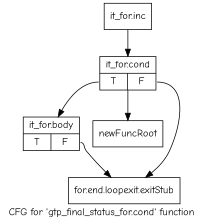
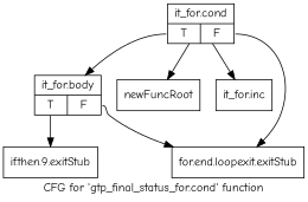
  digraph {
    fontname="Comic Neue"
    label="CFG for 'gtp_final_status_for.cond' function"
    node [fontname="Comic Neue" shape=record]
    edge [fontname="Comic Neue"]
    n1 [label="{newFuncRoot}"]
    n2 [label="{it_for.cond|{<s0>T|<s1>F}}"]
    n3 [label="{for.end.loopexit.exitStub}"]
    n4 [label="{it_for.body|{<s0>T|<s1>F}}"]
+   n5 [label="{if.then.9.exitStub}"]
    n6 [label="{it_for.inc}"]
    n2 -> n1
    n2 -> n3 [tailport=s1]
    n2 -> n4 [tailport=s0]
    n4 -> n3 [tailport=s1]
-   n6 -> n2
+   n4 -> n5 [tailport=s0]
+   n2 -> n6
  }
